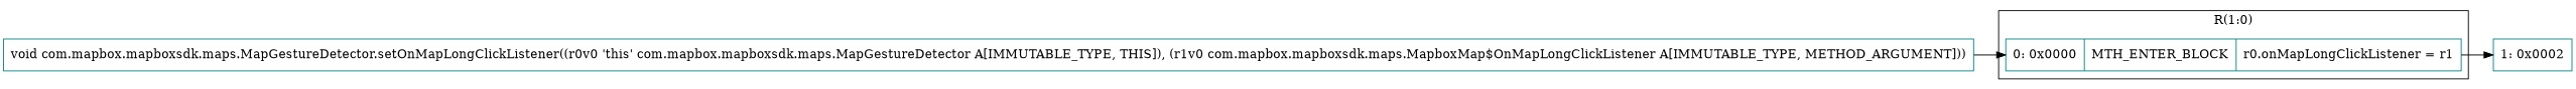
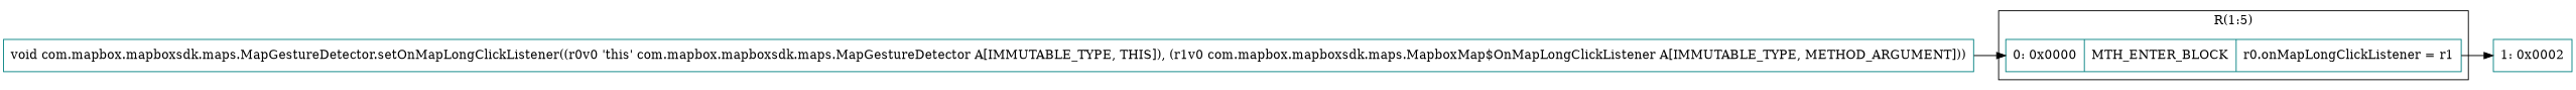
  digraph {
    rankdir=LR
    node [color=teal shape=record]
    n1 [label="{0\:\ 0x0000|MTH_ENTER_BLOCK\l|r0.onMapLongClickListener = r1\l}"]
    n2 [label="{1\:\ 0x0002}"]
    n3 [label="{void com.mapbox.mapboxsdk.maps.MapGestureDetector.setOnMapLongClickListener((r0v0 'this' com.mapbox.mapboxsdk.maps.MapGestureDetector A[IMMUTABLE_TYPE, THIS]), (r1v0 com.mapbox.mapboxsdk.maps.MapboxMap$OnMapLongClickListener A[IMMUTABLE_TYPE, METHOD_ARGUMENT])) }"]
    subgraph cluster_1 {
-     label="R(1:0)"
+     label="R(1:5)"
      n1
    }
    n1 -> n2
    n3 -> n1
  }
